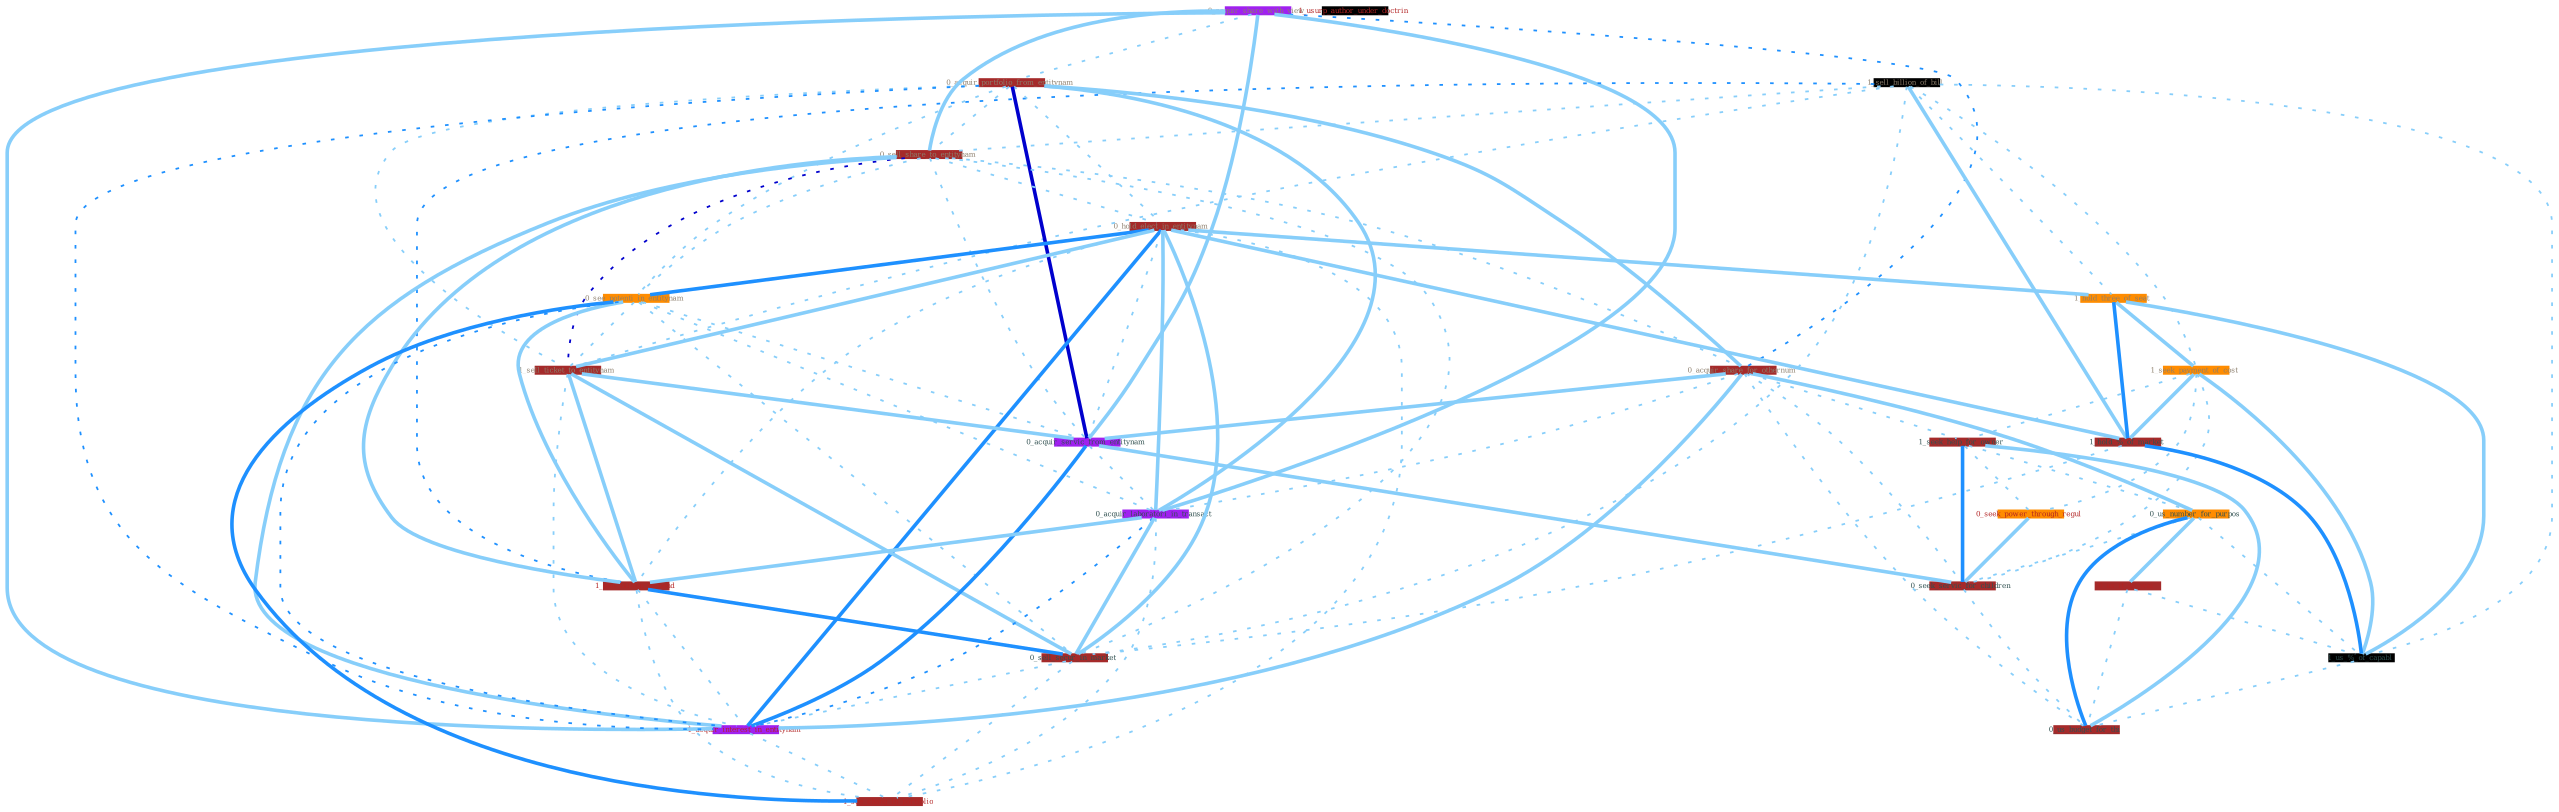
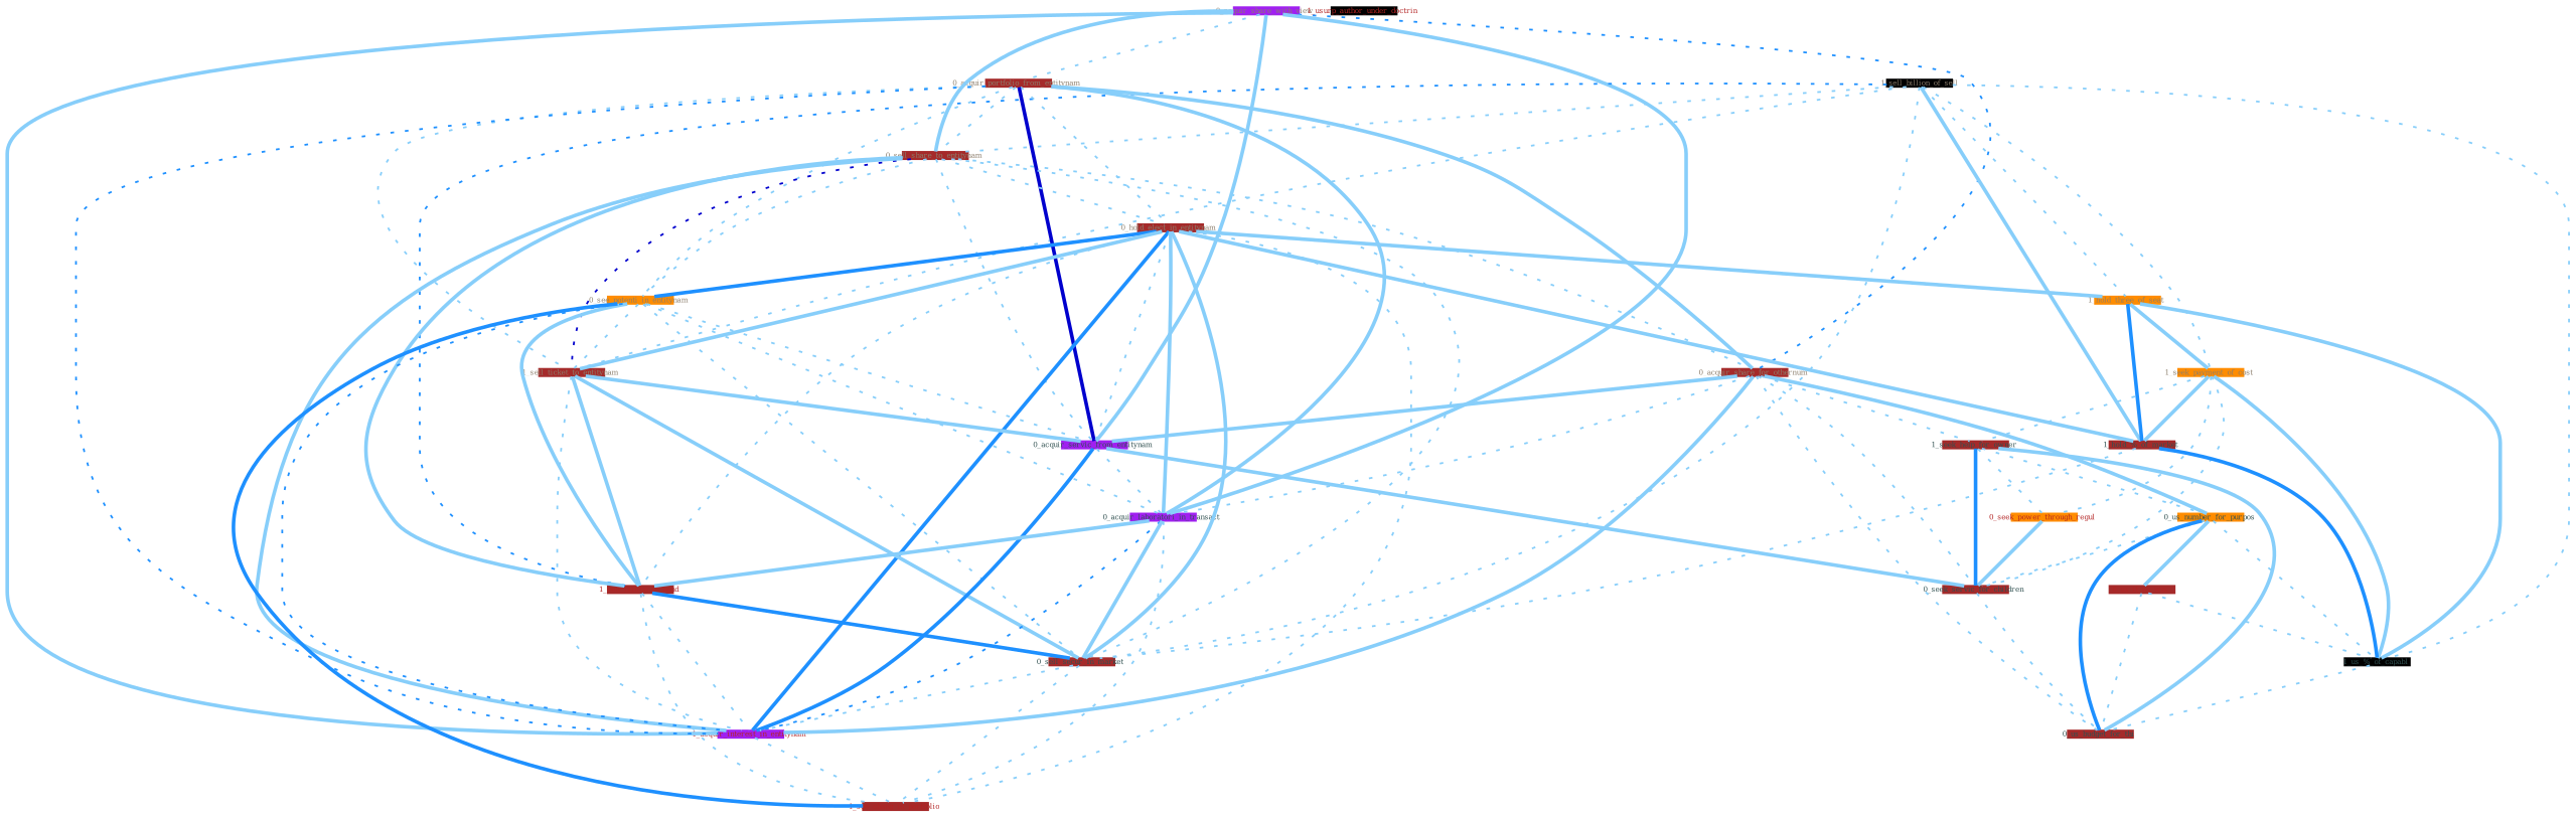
  graph {
    node [color=brown fixedsize=true fontcolor="#8b7d6b" fontsize=4 shape=polygon style=filled]
    edge [color="#87cefa" w=1 style=dotted]
    "0_acquir_share_with_view " [color=purple height=.06 width=.5]
-   "1_sell_billion_of_bill " [color=black height=.06 width=.5]
+   "1_sell_billion_of_bill " [color=black height=.06 width=.5 label="1_sell_billion_of_sell"]
    "0_acquir_portfolio_from_entitynam " [height=.06 width=.5]
    "0_sell_share_to_entitynam " [height=.06 width=.5]
    "0_hold_elect_in_entitynam " [height=.06 width=.5]
    "1_hold_three_of_seat " [color=darkorange height=.06 width=.5]
    "1_seek_payment_of_cost " [color=darkorange height=.06 width=.5]
    "0_see_potenti_in_entitynam " [color=darkorange height=.06 width=.5]
    "1_sell_ticket_to_entitynam " [height=.06 width=.5]
    "0_acquir_share_for_othernum " [height=.06 width=.5]
    "0_seek_power_through_regul " [color=darkorange fontcolor="#b22222" height=.06 width=.5]
    "1_sell_billion_in_bond " [fontcolor="#b22222" height=.06 width=.5]
    "0_us_it_as_wai " [fontcolor="#b22222" height=.06 width=.5]
    "1_usurp_author_under_doctrin " [color=black fontcolor="#b22222" height=.06 width=.5]
    "1_acquir_interest_in_entitynam " [color=purple fontcolor="#b22222" height=.06 width=.5]
    "1_see_chang_in_portfolio " [fontcolor="#b22222" height=.06 width=.5]
    "0_acquir_servic_from_entitynam " [color=purple fontcolor="#2f4f4f" height=.06 width=.5]
    "0_acquir_laboratori_in_transact " [color=purple fontcolor="#2f4f4f" height=.06 width=.5]
    "1_hold_%_of_market " [fontcolor="#2f4f4f" height=.06 width=.5]
    "1_us_%_of_capabl " [color=black fontcolor="#2f4f4f" height=.06 width=.5]
    "0_sell_secur_in_market " [fontcolor="#2f4f4f" height=.06 width=.5]
    "1_seek_help_for_owner " [fontcolor="#2f4f4f" height=.06 width=.5]
    "0_seek_servic_for_children " [fontcolor="#2f4f4f" height=.06 width=.5]
    "0_us_number_for_purpos " [color=darkorange fontcolor="#2f4f4f" height=.06 width=.5]
    "0_us_budget_for_thi " [fontcolor="#2f4f4f" height=.06 width=.5]
    subgraph sub_1 {
      "0_acquir_share_with_view "
      "1_sell_billion_of_bill "
      "0_acquir_portfolio_from_entitynam "
      "0_sell_share_to_entitynam "
      "0_hold_elect_in_entitynam "
      "1_hold_three_of_seat "
      "1_seek_payment_of_cost "
      "0_see_potenti_in_entitynam "
      "1_sell_ticket_to_entitynam "
      "0_acquir_share_for_othernum "
    }
    subgraph sub_2 {
      "0_seek_power_through_regul "
      "1_sell_billion_in_bond "
      "0_us_it_as_wai "
      "1_usurp_author_under_doctrin "
      "1_acquir_interest_in_entitynam "
      "1_see_chang_in_portfolio "
    }
    "0_acquir_share_with_view " -- "0_acquir_portfolio_from_entitynam "
    "0_acquir_share_with_view " -- "0_sell_share_to_entitynam " [style=bold]
    "0_acquir_share_with_view " -- "0_acquir_share_for_othernum " [color="#1e90ff" w=2]
    "0_acquir_share_with_view " -- "1_acquir_interest_in_entitynam " [style=bold]
    "0_acquir_share_with_view " -- "0_acquir_servic_from_entitynam " [style=bold]
    "0_acquir_share_with_view " -- "0_acquir_laboratori_in_transact " [style=bold]
    "1_sell_billion_of_bill " -- "0_sell_share_to_entitynam "
    "1_sell_billion_of_bill " -- "1_hold_three_of_seat "
    "1_sell_billion_of_bill " -- "1_seek_payment_of_cost "
    "1_sell_billion_of_bill " -- "1_sell_ticket_to_entitynam "
    "1_sell_billion_of_bill " -- "1_sell_billion_in_bond " [color="#1e90ff" w=2]
    "1_sell_billion_of_bill " -- "1_hold_%_of_market " [style=bold]
    "1_sell_billion_of_bill " -- "1_us_%_of_capabl "
    "1_sell_billion_of_bill " -- "0_sell_secur_in_market "
    "0_acquir_portfolio_from_entitynam " -- "0_sell_share_to_entitynam "
    "0_acquir_portfolio_from_entitynam " -- "0_hold_elect_in_entitynam "
    "0_acquir_portfolio_from_entitynam " -- "0_see_potenti_in_entitynam "
    "0_acquir_portfolio_from_entitynam " -- "1_sell_ticket_to_entitynam "
    "0_acquir_portfolio_from_entitynam " -- "0_acquir_share_for_othernum " [style=bold]
    "0_acquir_portfolio_from_entitynam " -- "1_acquir_interest_in_entitynam " [color="#1e90ff" w=2]
    "0_acquir_portfolio_from_entitynam " -- "0_acquir_servic_from_entitynam " [color="#0000cd" w=3 style=bold]
    "0_acquir_portfolio_from_entitynam " -- "0_acquir_laboratori_in_transact " [style=bold]
    "0_sell_share_to_entitynam " -- "0_hold_elect_in_entitynam "
    "0_sell_share_to_entitynam " -- "0_see_potenti_in_entitynam "
    "0_sell_share_to_entitynam " -- "1_sell_ticket_to_entitynam " [color="#0000cd" w=3]
    "0_sell_share_to_entitynam " -- "0_acquir_share_for_othernum "
    "0_sell_share_to_entitynam " -- "1_sell_billion_in_bond " [style=bold]
    "0_sell_share_to_entitynam " -- "1_acquir_interest_in_entitynam " [style=bold]
    "0_sell_share_to_entitynam " -- "0_acquir_servic_from_entitynam "
    "0_sell_share_to_entitynam " -- "0_sell_secur_in_market "
    "0_hold_elect_in_entitynam " -- "1_hold_three_of_seat " [style=bold]
    "0_hold_elect_in_entitynam " -- "0_see_potenti_in_entitynam " [color="#1e90ff" w=2 style=bold]
    "0_hold_elect_in_entitynam " -- "1_sell_ticket_to_entitynam " [style=bold]
    "0_hold_elect_in_entitynam " -- "1_sell_billion_in_bond "
    "0_hold_elect_in_entitynam " -- "1_acquir_interest_in_entitynam " [color="#1e90ff" w=2 style=bold]
    "0_hold_elect_in_entitynam " -- "1_see_chang_in_portfolio "
    "0_hold_elect_in_entitynam " -- "0_acquir_servic_from_entitynam "
    "0_hold_elect_in_entitynam " -- "0_acquir_laboratori_in_transact " [style=bold]
    "0_hold_elect_in_entitynam " -- "1_hold_%_of_market " [style=bold]
    "0_hold_elect_in_entitynam " -- "0_sell_secur_in_market " [style=bold]
    "1_hold_three_of_seat " -- "1_seek_payment_of_cost " [style=bold]
    "1_hold_three_of_seat " -- "1_hold_%_of_market " [color="#1e90ff" w=2 style=bold]
    "1_hold_three_of_seat " -- "1_us_%_of_capabl " [style=bold]
    "1_seek_payment_of_cost " -- "0_seek_power_through_regul "
    "1_seek_payment_of_cost " -- "1_hold_%_of_market " [style=bold]
    "1_seek_payment_of_cost " -- "1_us_%_of_capabl " [style=bold]
    "1_seek_payment_of_cost " -- "1_seek_help_for_owner "
    "1_seek_payment_of_cost " -- "0_seek_servic_for_children "
    "0_see_potenti_in_entitynam " -- "1_sell_ticket_to_entitynam "
    "0_see_potenti_in_entitynam " -- "1_sell_billion_in_bond " [style=bold]
    "0_see_potenti_in_entitynam " -- "1_acquir_interest_in_entitynam " [color="#1e90ff" w=2]
    "0_see_potenti_in_entitynam " -- "1_see_chang_in_portfolio " [color="#1e90ff" w=2 style=bold]
    "0_see_potenti_in_entitynam " -- "0_acquir_servic_from_entitynam "
    "0_see_potenti_in_entitynam " -- "0_acquir_laboratori_in_transact "
    "0_see_potenti_in_entitynam " -- "0_sell_secur_in_market "
    "1_sell_ticket_to_entitynam " -- "1_sell_billion_in_bond " [style=bold]
    "1_sell_ticket_to_entitynam " -- "1_acquir_interest_in_entitynam "
    "1_sell_ticket_to_entitynam " -- "0_acquir_servic_from_entitynam " [style=bold]
    "1_sell_ticket_to_entitynam " -- "0_sell_secur_in_market " [style=bold]
    "0_acquir_share_for_othernum " -- "1_acquir_interest_in_entitynam " [style=bold]
    "0_acquir_share_for_othernum " -- "0_acquir_servic_from_entitynam " [style=bold]
    "0_acquir_share_for_othernum " -- "0_acquir_laboratori_in_transact "
    "0_acquir_share_for_othernum " -- "1_seek_help_for_owner "
    "0_acquir_share_for_othernum " -- "0_seek_servic_for_children "
    "0_acquir_share_for_othernum " -- "0_us_number_for_purpos " [style=bold]
    "0_acquir_share_for_othernum " -- "0_us_budget_for_thi "
    "0_seek_power_through_regul " -- "0_seek_servic_for_children " [style=bold]
    "1_sell_billion_in_bond " -- "1_acquir_interest_in_entitynam "
    "1_sell_billion_in_bond " -- "1_see_chang_in_portfolio "
    "1_sell_billion_in_bond " -- "0_sell_secur_in_market " [color="#1e90ff" w=2 style=bold]
    "0_us_it_as_wai " -- "1_us_%_of_capabl "
    "0_us_it_as_wai " -- "0_us_budget_for_thi "
    "1_acquir_interest_in_entitynam " -- "1_see_chang_in_portfolio "
    "0_acquir_servic_from_entitynam " -- "1_acquir_interest_in_entitynam " [color="#1e90ff" w=2 style=bold]
    "0_acquir_servic_from_entitynam " -- "0_acquir_laboratori_in_transact "
    "0_acquir_servic_from_entitynam " -- "0_seek_servic_for_children " [style=bold]
    "0_acquir_laboratori_in_transact " -- "1_sell_billion_in_bond " [style=bold]
    "0_acquir_laboratori_in_transact " -- "1_acquir_interest_in_entitynam " [color="#1e90ff" w=2]
    "0_acquir_laboratori_in_transact " -- "1_see_chang_in_portfolio "
    "0_acquir_laboratori_in_transact " -- "0_sell_secur_in_market " [style=bold]
    "1_hold_%_of_market " -- "1_us_%_of_capabl " [color="#1e90ff" w=2 style=bold]
    "1_hold_%_of_market " -- "0_sell_secur_in_market "
    "1_us_%_of_capabl " -- "0_us_budget_for_thi "
    "0_sell_secur_in_market " -- "1_acquir_interest_in_entitynam "
    "0_sell_secur_in_market " -- "1_see_chang_in_portfolio "
    "1_seek_help_for_owner " -- "0_seek_power_through_regul "
    "1_seek_help_for_owner " -- "0_seek_servic_for_children " [color="#1e90ff" w=2 style=bold]
    "1_seek_help_for_owner " -- "0_us_number_for_purpos "
    "1_seek_help_for_owner " -- "0_us_budget_for_thi " [style=bold]
    "0_seek_servic_for_children " -- "0_us_budget_for_thi "
    "0_us_number_for_purpos " -- "0_us_it_as_wai " [style=bold]
    "0_us_number_for_purpos " -- "1_us_%_of_capabl "
    "0_us_number_for_purpos " -- "0_seek_servic_for_children "
    "0_us_number_for_purpos " -- "0_us_budget_for_thi " [color="#1e90ff" w=2 style=bold]
  }
